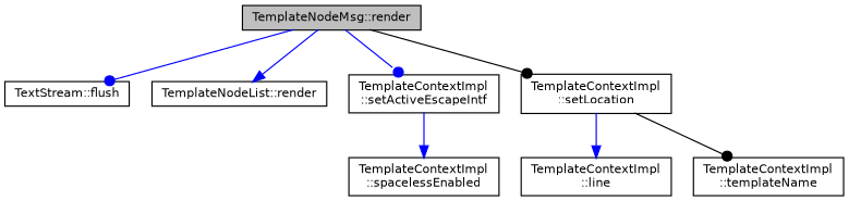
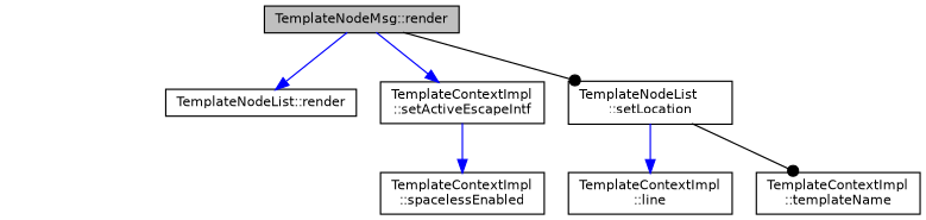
  digraph {
    rankdir=TB
    node [color=black fillcolor=white fontname=Helvetica fontsize=10 shape=record style=filled]
    edge [arrowhead=normal color=blue fontname=Helvetica fontsize=10 labelfontname=Helvetica labelfontsize=10 style=solid]
    n1 [fillcolor=grey75 fontcolor=black height=0.2 label="TemplateNodeMsg::render" width=0.4]
-   n2 [height=0.2 label="TextStream::flush" width=0.4]
    n3 [height=0.2 label="TemplateNodeList::render" width=0.4]
    n4 [height=0.2 label="TemplateContextImpl\l::setActiveEscapeIntf" width=0.4]
-   n5 [height=0.2 label="TemplateContextImpl\l::setLocation" width=0.4]
+   n5 [height=0.2 label="TemplateNodeList\l::setLocation" width=0.4]
    n6 [height=0.2 label="TemplateContextImpl\l::spacelessEnabled" width=0.4]
    n7 [height=0.2 label="TemplateContextImpl\l::line" width=0.4]
    n8 [height=0.2 label="TemplateContextImpl\l::templateName" width=0.4]
-   n1 -> n2 [arrowhead=dot]
    n1 -> n3
-   n1 -> n4 [arrowhead=dot]
+   n1 -> n4
    n1 -> n5 [arrowhead=dot color=black]
    n4 -> n6
    n5 -> n7
    n5 -> n8 [arrowhead=dot color=black]
  }
